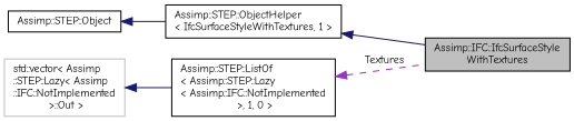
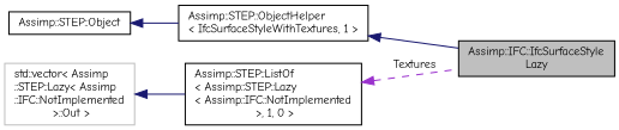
  digraph {
    rankdir=LR
    fontname="Comic Neue"
    node [color=black fillcolor=white fontname="Comic Neue" fontsize=10 shape=record style=filled]
    edge [color=midnightblue dir=back fontname="Comic Neue" fontsize=10 labelfontname=Helvetica labelfontsize=10 style=solid]
-   n1 [fillcolor=grey75 fontcolor=black height=0.2 label="Assimp::IFC::IfcSurfaceStyle\lWithTextures" width=0.4]
+   n1 [fillcolor=grey75 fontcolor=black height=0.2 label="Assimp::IFC::IfcSurfaceStyle\lLazy" width=0.4]
    n2 [height=0.2 label="Assimp::STEP::ObjectHelper\l\< IfcSurfaceStyleWithTextures, 1 \>" width=0.4]
    n3 [height=0.2 label="Assimp::STEP::Object" width=0.4]
    n4 [height=0.2 label="Assimp::STEP::ListOf\l\< Assimp::STEP::Lazy\l\< Assimp::IFC::NotImplemented\l \>, 1, 0 \>" width=0.4]
    n5 [color=grey75 height=0.2 label="std::vector\< Assimp\l::STEP::Lazy\< Assimp\l::IFC::NotImplemented\l \>::Out \>" width=0.4]
    n2 -> n1
    n3 -> n2
    n4 -> n1 [color=darkorchid3 label=" Textures" style=dashed]
    n5 -> n4
  }
